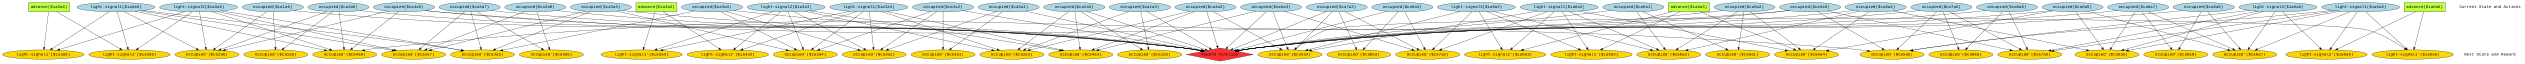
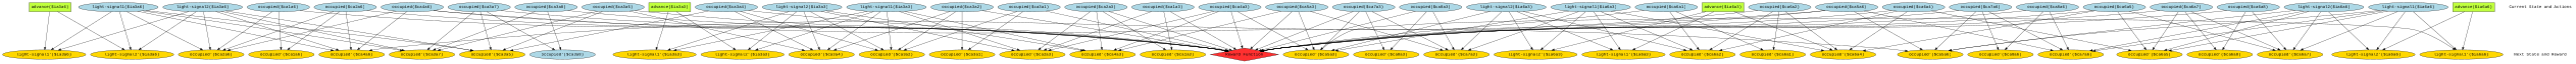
  digraph {
    fontname="Liberation Mono"
    fontsize=16
    rankdir=TB
    ranksep=2.00
    node [color=black fillcolor=lightblue fontname="Liberation Mono" fontsize=16 shape=ellipse style=filled]
    edge [color=black fontname="Liberation Mono" style=solid]
    "advance($ia3a6)" [fillcolor=olivedrab1 height=0.5 shape=box width=1.6944]
    "light-signal1($ia6a6)" [height=0.51069 width=2.9856]
    "occupied($ca3a4)" [height=0.51069 width=2.5534]
    "occupied($ca1a6)" [height=0.51069 width=2.5534]
    "occupied($ca2a3)" [height=0.51069 width=2.5534]
    "light-signal1($ia3a3)" [height=0.51069 width=2.9856]
    "occupied($ca5a6)" [height=0.51069 width=2.5534]
    "occupied($ca3a8)" [height=0.51069 width=2.5534]
    "occupied($ca6a7)" [height=0.51069 width=2.5534]
    "advance($ia6a6)" [fillcolor=olivedrab1 height=0.5 shape=box width=1.6944]
    "advance($ia3a3)" [fillcolor=olivedrab1 height=0.5 shape=box width=1.6944]
    "light-signal2($ia3a6)" [height=0.51069 width=2.9856]
    "occupied($ca6a2)" [height=0.51069 width=2.5534]
    "occupied($ca3a7)" [height=0.51069 width=2.5534]
    "light-signal1($ia6a3)" [height=0.51069 width=2.9856]
    "occupied($ca7a3)" [height=0.51069 width=2.5534]
    "occupied($ca2a6)" [height=0.51069 width=2.5534]
    "advance($ia6a3)" [fillcolor=olivedrab1 height=0.5 shape=box width=1.6944]
    "Current State and Actions" [fillcolor=white height=0.5 shape=plaintext style=bold width=2.5139]
    "occupied($ca6a1)" [height=0.51069 width=2.5534]
    "occupied($ca4a3)" [height=0.51069 width=2.5534]
    "light-signal2($ia3a3)" [height=0.51069 width=2.9856]
    "occupied($ca3a2)" [height=0.51069 width=2.5534]
    "light-signal2($ia6a6)" [height=0.51069 width=2.9856]
    "occupied($ca8a3)" [height=0.51069 width=2.5534]
    "occupied($ca6a5)" [height=0.51069 width=2.5534]
    "occupied($ca7a6)" [height=0.51069 width=2.5534]
    "occupied($ca5a3)" [height=0.51069 width=2.5534]
    "light-signal2($ia6a3)" [height=0.51069 width=2.9856]
    "occupied($ca6a4)" [height=0.51069 width=2.5534]
    "occupied($ca4a6)" [height=0.51069 width=2.5534]
    "occupied($ca3a5)" [height=0.51069 width=2.5534]
    "light-signal1($ia3a6)" [height=0.51069 width=2.9856]
    "occupied($ca1a3)" [height=0.51069 width=2.5534]
    "occupied($ca3a1)" [height=0.51069 width=2.5534]
    "occupied($ca6a8)" [height=0.51069 width=2.5534]
    "occupied($ca8a6)" [height=0.51069 width=2.5534]
    "occupied'($ca8a6)" [fillcolor=gold1 height=0.51069 width=2.6124]
    "occupied'($ca6a8)" [fillcolor=gold1 height=0.51069 width=2.6124]
    "light-signal2'($ia3a3)" [fillcolor=gold1 height=0.51069 width=3.0445]
    "occupied'($ca2a3)" [fillcolor=gold1 height=0.51069 width=2.6124]
    "Next State and Reward" [fillcolor=white height=0.5 shape=plaintext style=bold width=2.25]
    "Reward Function" [fillcolor=firebrick1 height=0.72222 shape=diamond width=3.5278]
    "light-signal2'($ia6a6)" [fillcolor=gold1 height=0.51069 width=3.0445]
    "light-signal1'($ia3a6)" [fillcolor=gold1 height=0.51069 width=3.0445]
    "occupied'($ca1a6)" [fillcolor=gold1 height=0.51069 width=2.6124]
    "occupied'($ca3a4)" [fillcolor=gold1 height=0.51069 width=2.6124]
    "occupied'($ca5a6)" [fillcolor=gold1 height=0.51069 width=2.6124]
    "occupied'($ca6a7)" [fillcolor=gold1 height=0.51069 width=2.6124]
-   "occupied'($ca3a8)" [fillcolor=gold1 height=0.51069 width=2.6124]
+   "occupied'($ca3a8)" [height=0.51069 width=2.6124]
    "light-signal2'($ia3a6)" [fillcolor=gold1 height=0.51069 width=3.0445]
    "occupied'($ca2a6)" [fillcolor=gold1 height=0.51069 width=2.6124]
    "occupied'($ca6a2)" [fillcolor=gold1 height=0.51069 width=2.6124]
    "occupied'($ca7a3)" [fillcolor=gold1 height=0.51069 width=2.6124]
    "occupied'($ca3a7)" [fillcolor=gold1 height=0.51069 width=2.6124]
    "occupied'($ca3a2)" [fillcolor=gold1 height=0.51069 width=2.6124]
    "occupied'($ca6a1)" [fillcolor=gold1 height=0.51069 width=2.6124]
    "occupied'($ca4a3)" [fillcolor=gold1 height=0.51069 width=2.6124]
    "occupied'($ca6a5)" [fillcolor=gold1 height=0.51069 width=2.6124]
    "occupied'($ca8a3)" [fillcolor=gold1 height=0.51069 width=2.6124]
    "light-signal1'($ia6a3)" [fillcolor=gold1 height=0.51069 width=3.0445]
    "occupied'($ca7a6)" [fillcolor=gold1 height=0.51069 width=2.6124]
    "light-signal1'($ia6a6)" [fillcolor=gold1 height=0.51069 width=3.0445]
    "occupied'($ca3a1)" [fillcolor=gold1 height=0.51069 width=2.6124]
    "occupied'($ca1a3)" [fillcolor=gold1 height=0.51069 width=2.6124]
    "light-signal2'($ia6a3)" [fillcolor=gold1 height=0.51069 width=3.0445]
    "occupied'($ca3a5)" [fillcolor=gold1 height=0.51069 width=2.6124]
    "occupied'($ca5a3)" [fillcolor=gold1 height=0.51069 width=2.6124]
    "occupied'($ca6a4)" [fillcolor=gold1 height=0.51069 width=2.6124]
    "light-signal1'($ia3a3)" [fillcolor=gold1 height=0.51069 width=3.0445]
    "occupied'($ca4a6)" [fillcolor=gold1 height=0.51069 width=2.6124]
    subgraph sub_1 {
      rank=same
      "advance($ia3a6)"
      "light-signal1($ia6a6)"
      "occupied($ca3a4)"
      "occupied($ca1a6)"
      "occupied($ca2a3)"
      "light-signal1($ia3a3)"
      "occupied($ca5a6)"
      "occupied($ca3a8)"
      "occupied($ca6a7)"
      "advance($ia6a6)"
      "advance($ia3a3)"
      "light-signal2($ia3a6)"
      "occupied($ca6a2)"
      "occupied($ca3a7)"
      "light-signal1($ia6a3)"
      "occupied($ca7a3)"
      "occupied($ca2a6)"
      "advance($ia6a3)"
      "Current State and Actions"
      "occupied($ca6a1)"
      "occupied($ca4a3)"
      "light-signal2($ia3a3)"
      "occupied($ca3a2)"
      "light-signal2($ia6a6)"
      "occupied($ca8a3)"
      "occupied($ca6a5)"
      "occupied($ca7a6)"
      "occupied($ca5a3)"
      "light-signal2($ia6a3)"
      "occupied($ca6a4)"
      "occupied($ca4a6)"
      "occupied($ca3a5)"
      "light-signal1($ia3a6)"
      "occupied($ca1a3)"
      "occupied($ca3a1)"
      "occupied($ca6a8)"
      "occupied($ca8a6)"
    }
    subgraph sub_2 {
      rank=same
      "occupied'($ca8a6)"
      "occupied'($ca6a8)"
      "light-signal2'($ia3a3)"
      "occupied'($ca2a3)"
      "Next State and Reward"
      "Reward Function"
      "light-signal2'($ia6a6)"
      "light-signal1'($ia3a6)"
      "occupied'($ca1a6)"
      "occupied'($ca3a4)"
      "occupied'($ca5a6)"
      "occupied'($ca6a7)"
      "occupied'($ca3a8)"
      "light-signal2'($ia3a6)"
      "occupied'($ca2a6)"
      "occupied'($ca6a2)"
      "occupied'($ca7a3)"
      "occupied'($ca3a7)"
      "occupied'($ca3a2)"
      "occupied'($ca6a1)"
      "occupied'($ca4a3)"
      "occupied'($ca6a5)"
      "occupied'($ca8a3)"
      "light-signal1'($ia6a3)"
      "occupied'($ca7a6)"
      "light-signal1'($ia6a6)"
      "occupied'($ca3a1)"
      "occupied'($ca1a3)"
      "light-signal2'($ia6a3)"
      "occupied'($ca3a5)"
      "occupied'($ca5a3)"
      "occupied'($ca6a4)"
      "light-signal1'($ia3a3)"
      "occupied'($ca4a6)"
    }
    "advance($ia3a6)" -> "light-signal1'($ia3a6)"
    "advance($ia3a6)" -> "light-signal2'($ia3a6)"
    "light-signal1($ia6a6)" -> "light-signal2'($ia6a6)"
    "light-signal1($ia6a6)" -> "occupied'($ca5a6)"
    "light-signal1($ia6a6)" -> "occupied'($ca6a7)"
    "light-signal1($ia6a6)" -> "occupied'($ca6a5)"
    "light-signal1($ia6a6)" -> "occupied'($ca7a6)"
    "light-signal1($ia6a6)" -> "light-signal1'($ia6a6)"
    "occupied($ca3a4)" -> "Reward Function" [color="" style=""]
    "occupied($ca3a4)" -> "occupied'($ca3a4)"
    "occupied($ca3a4)" -> "occupied'($ca3a2)"
    "occupied($ca3a4)" -> "occupied'($ca3a5)"
    "occupied($ca1a6)" -> "Reward Function" [color="" style=""]
    "occupied($ca1a6)" -> "occupied'($ca1a6)"
    "occupied($ca1a6)" -> "occupied'($ca2a6)"
    "occupied($ca2a3)" -> "occupied'($ca2a3)"
    "occupied($ca2a3)" -> "Reward Function" [color="" style=""]
    "occupied($ca2a3)" -> "occupied'($ca4a3)"
    "occupied($ca2a3)" -> "occupied'($ca1a3)"
    "light-signal1($ia3a3)" -> "light-signal2'($ia3a3)"
    "light-signal1($ia3a3)" -> "occupied'($ca2a3)"
    "light-signal1($ia3a3)" -> "occupied'($ca3a4)"
    "light-signal1($ia3a3)" -> "occupied'($ca3a2)"
    "light-signal1($ia3a3)" -> "occupied'($ca4a3)"
    "light-signal1($ia3a3)" -> "light-signal1'($ia3a3)"
    "occupied($ca5a6)" -> "Reward Function" [color="" style=""]
    "occupied($ca5a6)" -> "occupied'($ca5a6)"
    "occupied($ca5a6)" -> "occupied'($ca7a6)"
    "occupied($ca5a6)" -> "occupied'($ca4a6)"
    "occupied($ca3a8)" -> "Reward Function" [color="" style=""]
    "occupied($ca3a8)" -> "occupied'($ca3a8)"
    "occupied($ca3a8)" -> "occupied'($ca3a7)"
    "occupied($ca6a7)" -> "occupied'($ca6a8)"
    "occupied($ca6a7)" -> "Reward Function" [color="" style=""]
    "occupied($ca6a7)" -> "occupied'($ca6a7)"
    "occupied($ca6a7)" -> "occupied'($ca6a5)"
    "advance($ia6a6)" -> "light-signal2'($ia6a6)"
    "advance($ia6a6)" -> "light-signal1'($ia6a6)"
    "advance($ia3a3)" -> "light-signal2'($ia3a3)"
    "advance($ia3a3)" -> "light-signal1'($ia3a3)"
    "light-signal2($ia3a6)" -> "light-signal1'($ia3a6)"
    "light-signal2($ia3a6)" -> "light-signal2'($ia3a6)"
    "light-signal2($ia3a6)" -> "occupied'($ca2a6)"
    "light-signal2($ia3a6)" -> "occupied'($ca3a7)"
    "light-signal2($ia3a6)" -> "occupied'($ca3a5)"
    "light-signal2($ia3a6)" -> "occupied'($ca4a6)"
    "occupied($ca6a2)" -> "Reward Function" [color="" style=""]
    "occupied($ca6a2)" -> "occupied'($ca6a2)"
    "occupied($ca6a2)" -> "occupied'($ca6a1)"
    "occupied($ca6a2)" -> "occupied'($ca6a4)"
    "occupied($ca3a7)" -> "Reward Function" [color="" style=""]
    "occupied($ca3a7)" -> "occupied'($ca3a8)"
    "occupied($ca3a7)" -> "occupied'($ca3a7)"
    "occupied($ca3a7)" -> "occupied'($ca3a5)"
    "light-signal1($ia6a3)" -> "occupied'($ca6a2)"
    "light-signal1($ia6a3)" -> "occupied'($ca7a3)"
    "light-signal1($ia6a3)" -> "light-signal1'($ia6a3)"
    "light-signal1($ia6a3)" -> "light-signal2'($ia6a3)"
    "light-signal1($ia6a3)" -> "occupied'($ca5a3)"
    "light-signal1($ia6a3)" -> "occupied'($ca6a4)"
    "occupied($ca7a3)" -> "Reward Function" [color="" style=""]
    "occupied($ca7a3)" -> "occupied'($ca7a3)"
    "occupied($ca7a3)" -> "occupied'($ca8a3)"
    "occupied($ca7a3)" -> "occupied'($ca5a3)"
    "occupied($ca2a6)" -> "Reward Function" [color="" style=""]
    "occupied($ca2a6)" -> "occupied'($ca1a6)"
    "occupied($ca2a6)" -> "occupied'($ca2a6)"
    "occupied($ca2a6)" -> "occupied'($ca4a6)"
    "advance($ia6a3)" -> "light-signal1'($ia6a3)"
    "advance($ia6a3)" -> "light-signal2'($ia6a3)"
    "advance($ia6a3)" -> "occupied'($ca6a4)"
    "Current State and Actions" -> "Next State and Reward" [style=invis]
    "occupied($ca6a1)" -> "Reward Function" [color="" style=""]
    "occupied($ca6a1)" -> "occupied'($ca6a2)"
    "occupied($ca6a1)" -> "occupied'($ca6a1)"
    "occupied($ca4a3)" -> "occupied'($ca2a3)"
    "occupied($ca4a3)" -> "Reward Function" [color="" style=""]
    "occupied($ca4a3)" -> "occupied'($ca4a3)"
    "occupied($ca4a3)" -> "occupied'($ca5a3)"
    "light-signal2($ia3a3)" -> "light-signal2'($ia3a3)"
    "light-signal2($ia3a3)" -> "occupied'($ca2a3)"
    "light-signal2($ia3a3)" -> "occupied'($ca3a4)"
    "light-signal2($ia3a3)" -> "occupied'($ca3a2)"
    "light-signal2($ia3a3)" -> "occupied'($ca4a3)"
    "light-signal2($ia3a3)" -> "light-signal1'($ia3a3)"
    "occupied($ca3a2)" -> "Reward Function" [color="" style=""]
    "occupied($ca3a2)" -> "occupied'($ca3a4)"
    "occupied($ca3a2)" -> "occupied'($ca3a2)"
    "occupied($ca3a2)" -> "occupied'($ca3a1)"
    "light-signal2($ia6a6)" -> "light-signal2'($ia6a6)"
    "light-signal2($ia6a6)" -> "occupied'($ca5a6)"
    "light-signal2($ia6a6)" -> "occupied'($ca6a7)"
    "light-signal2($ia6a6)" -> "occupied'($ca6a5)"
    "light-signal2($ia6a6)" -> "occupied'($ca7a6)"
    "occupied($ca8a3)" -> "Reward Function" [color="" style=""]
    "occupied($ca8a3)" -> "occupied'($ca7a3)"
    "occupied($ca8a3)" -> "occupied'($ca8a3)"
    "occupied($ca6a5)" -> "Reward Function" [color="" style=""]
    "occupied($ca6a5)" -> "occupied'($ca6a7)"
    "occupied($ca6a5)" -> "occupied'($ca6a5)"
    "occupied($ca6a5)" -> "occupied'($ca6a4)"
    "occupied($ca7a6)" -> "occupied'($ca8a6)"
    "occupied($ca7a6)" -> "Reward Function" [color="" style=""]
    "occupied($ca7a6)" -> "occupied'($ca5a6)"
    "occupied($ca7a6)" -> "occupied'($ca7a6)"
    "occupied($ca5a3)" -> "Reward Function" [color="" style=""]
    "occupied($ca5a3)" -> "occupied'($ca7a3)"
    "occupied($ca5a3)" -> "occupied'($ca4a3)"
    "occupied($ca5a3)" -> "occupied'($ca5a3)"
    "light-signal2($ia6a3)" -> "occupied'($ca6a2)"
    "light-signal2($ia6a3)" -> "occupied'($ca7a3)"
    "light-signal2($ia6a3)" -> "light-signal1'($ia6a3)"
    "light-signal2($ia6a3)" -> "light-signal2'($ia6a3)"
    "light-signal2($ia6a3)" -> "occupied'($ca5a3)"
    "occupied($ca6a4)" -> "Reward Function" [color="" style=""]
    "occupied($ca6a4)" -> "occupied'($ca6a2)"
    "occupied($ca6a4)" -> "occupied'($ca6a5)"
    "occupied($ca6a4)" -> "occupied'($ca6a4)"
    "occupied($ca4a6)" -> "Reward Function" [color="" style=""]
    "occupied($ca4a6)" -> "occupied'($ca5a6)"
    "occupied($ca4a6)" -> "occupied'($ca2a6)"
    "occupied($ca4a6)" -> "occupied'($ca4a6)"
    "occupied($ca3a5)" -> "Reward Function" [color="" style=""]
    "occupied($ca3a5)" -> "occupied'($ca3a4)"
    "occupied($ca3a5)" -> "occupied'($ca3a7)"
    "occupied($ca3a5)" -> "occupied'($ca3a5)"
    "light-signal1($ia3a6)" -> "light-signal1'($ia3a6)"
    "light-signal1($ia3a6)" -> "light-signal2'($ia3a6)"
    "light-signal1($ia3a6)" -> "occupied'($ca2a6)"
    "light-signal1($ia3a6)" -> "occupied'($ca3a7)"
    "light-signal1($ia3a6)" -> "occupied'($ca3a5)"
    "light-signal1($ia3a6)" -> "occupied'($ca4a6)"
    "occupied($ca1a3)" -> "occupied'($ca2a3)"
    "occupied($ca1a3)" -> "Reward Function" [color="" style=""]
    "occupied($ca1a3)" -> "occupied'($ca1a3)"
    "occupied($ca3a1)" -> "Reward Function" [color="" style=""]
    "occupied($ca3a1)" -> "occupied'($ca3a2)"
    "occupied($ca3a1)" -> "occupied'($ca3a1)"
    "occupied($ca6a8)" -> "occupied'($ca6a8)"
    "occupied($ca6a8)" -> "Reward Function" [color="" style=""]
    "occupied($ca6a8)" -> "occupied'($ca6a7)"
    "occupied($ca8a6)" -> "occupied'($ca8a6)"
    "occupied($ca8a6)" -> "Reward Function" [color="" style=""]
    "occupied($ca8a6)" -> "occupied'($ca7a6)"
    "occupied'($ca5a3)" -> "light-signal1'($ia6a6)"
  }
